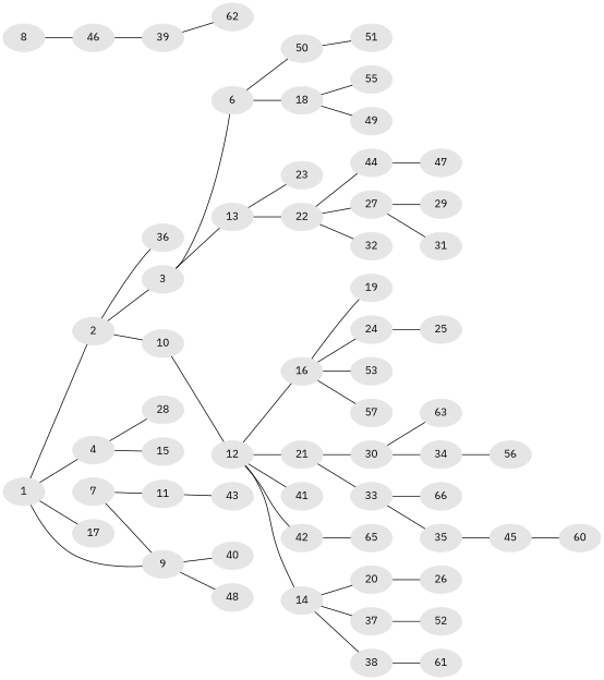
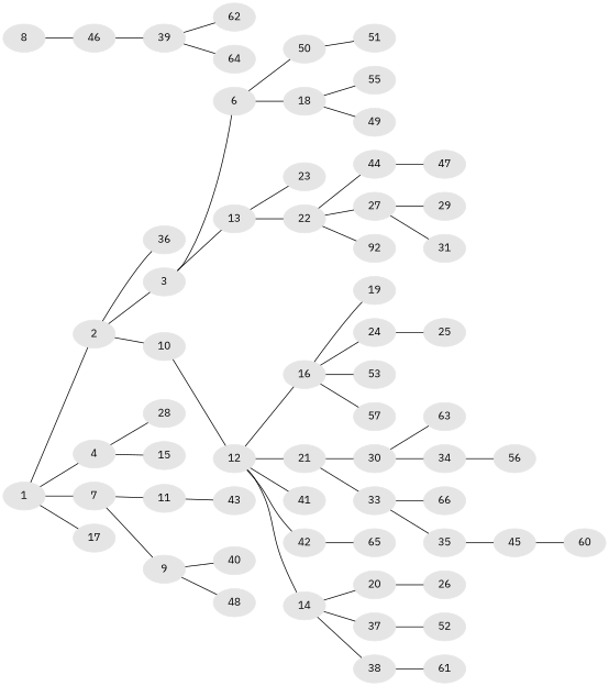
  graph {
    fontname="IBM Plex Sans"
    rankdir=LR
    node [color=gray90 fontname="IBM Plex Sans" style=filled]
    edge [fontname="IBM Plex Sans"]
    1
    2
    4
    7
    17
    3
    10
    36
    15
    28
    9
    11
    6
    13
    12
    18
    50
    22
    23
    8
    46
    49
    55
    51
    48
    40
    43
    39
    14
    16
    21
    41
    42
    20
    37
    38
    19
    24
    53
    57
    30
    33
    65
    27
-   32
+   32 [label=92]
    44
    26
    52
    61
    25
    34
    63
    35
    66
    29
    31
    47
    62
+   64
    56
    45
    60
    1 -- 2
    1 -- 4
-   1 -- 9
+   1 -- 7
    1 -- 17
    2 -- 3
    2 -- 10
    2 -- 36
    4 -- 15
    4 -- 28
    7 -- 9
    7 -- 11
    3 -- 6
    3 -- 13
    10 -- 12
    9 -- 48
    9 -- 40
    11 -- 43
    6 -- 18
    6 -- 50
    13 -- 22
    13 -- 23
    12 -- 14
    12 -- 16
    12 -- 21
    12 -- 41
    12 -- 42
    18 -- 49
    18 -- 55
    50 -- 51
    22 -- 27
    22 -- 32
    22 -- 44
    8 -- 46
    46 -- 39
    39 -- 62
+   39 -- 64
    14 -- 20
    14 -- 37
    14 -- 38
    16 -- 19
    16 -- 24
    16 -- 53
    16 -- 57
    21 -- 30
    21 -- 33
    42 -- 65
    20 -- 26
    37 -- 52
    38 -- 61
    24 -- 25
    30 -- 34
    30 -- 63
    33 -- 35
    33 -- 66
    27 -- 29
    27 -- 31
    44 -- 47
    34 -- 56
    35 -- 45
    45 -- 60
  }
